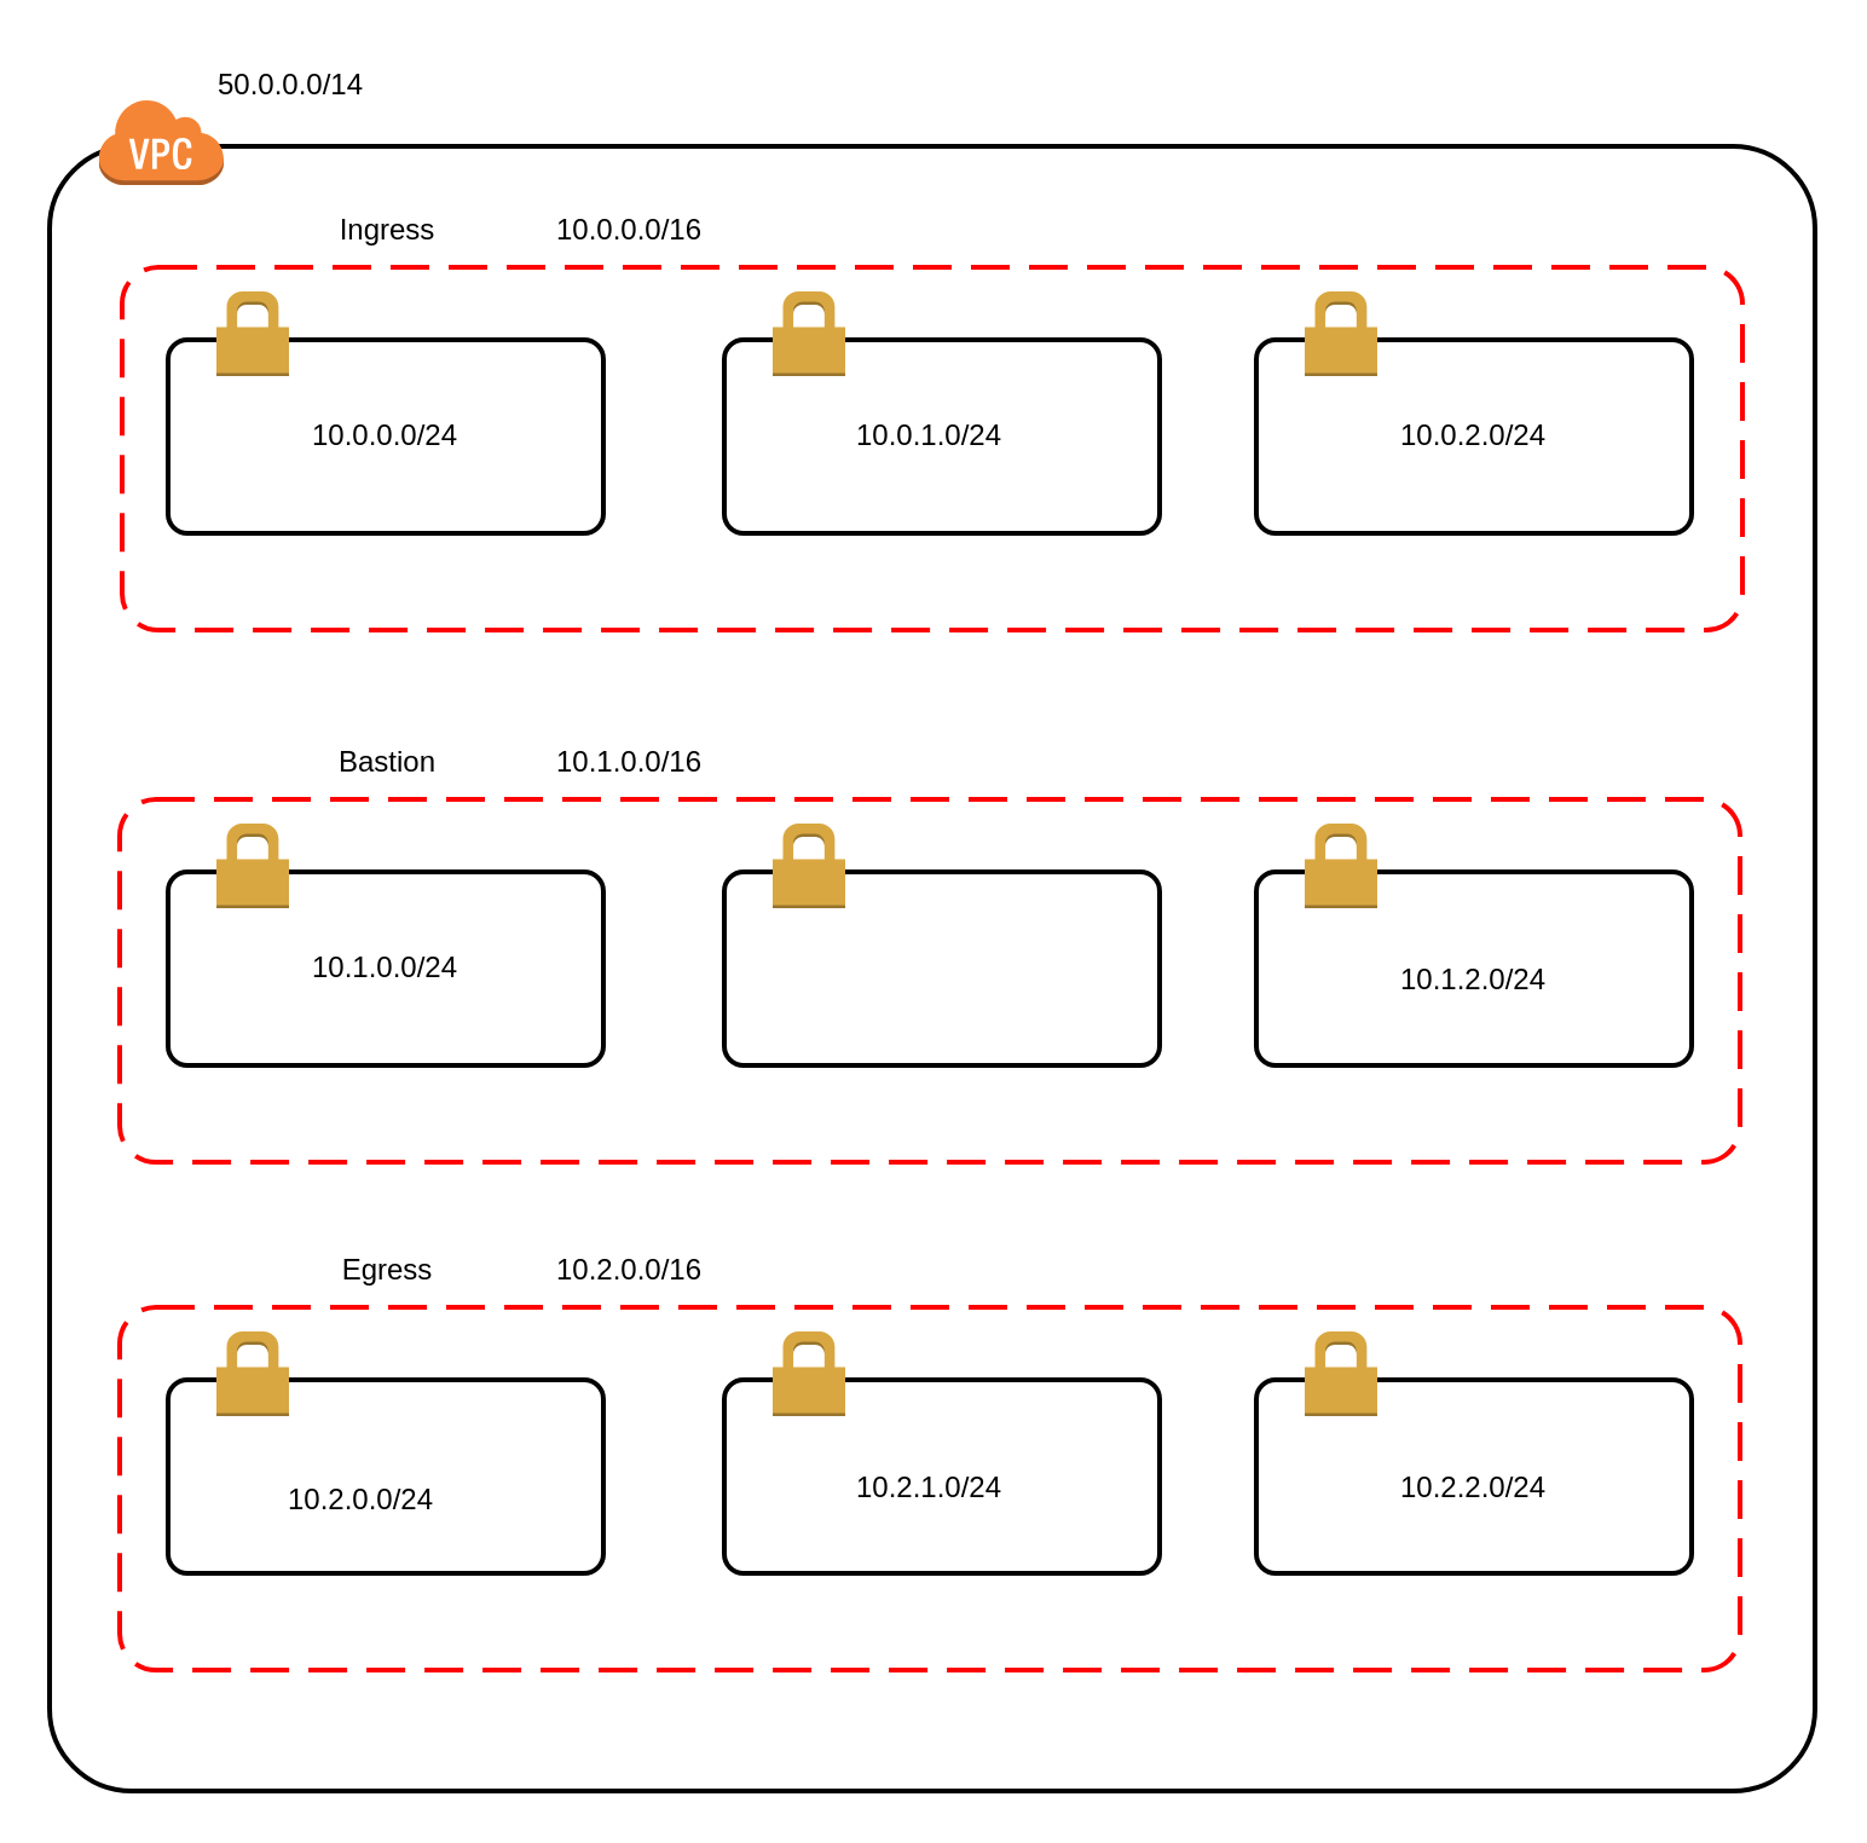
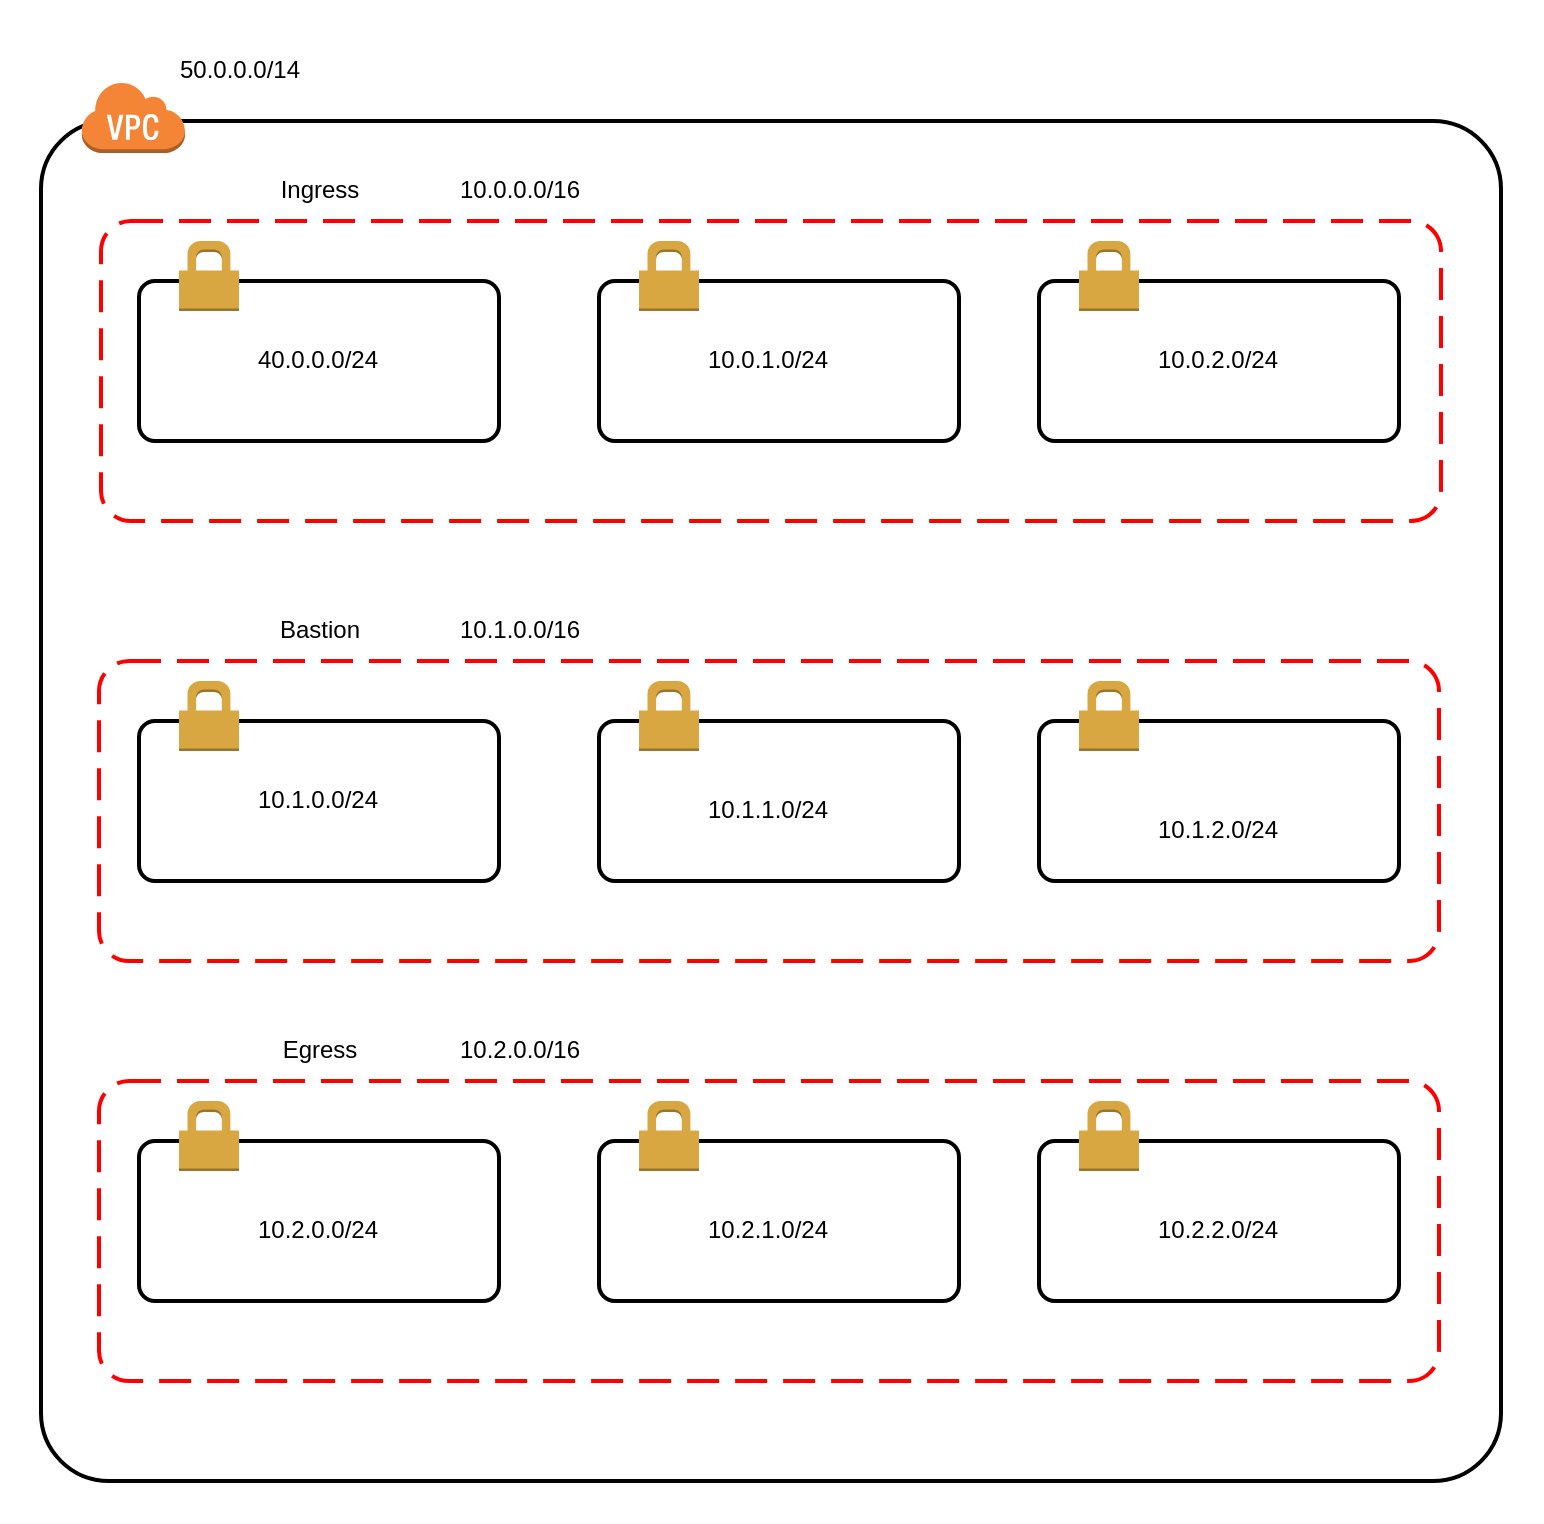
  <mxCell id="0" />
  <mxCell id="1" value="VPC" style="locked=1;" parent="0" />
  <mxCell id="2" value="" style="rounded=1;arcSize=5;dashed=0;fillColor=none;gradientColor=none;strokeWidth=2;" vertex="1" parent="1"><mxGeometry x="20" y="60" width="730" height="680" as="geometry" /></mxCell>
  <mxCell id="3" value="" style="dashed=0;html=1;shape=mxgraph.aws3.virtual_private_cloud;fillColor=#F58536;gradientColor=none;dashed=0;" vertex="1" parent="1"><mxGeometry x="40" y="40" width="52" height="36" as="geometry" /></mxCell>
  <mxCell id="4" value="Zones" parent="0" />
  <mxCell id="5" value="" style="rounded=1;arcSize=10;dashed=1;strokeColor=#ff0000;fillColor=none;gradientColor=none;dashPattern=8 4;strokeWidth=2;" vertex="1" parent="4"><mxGeometry x="50" y="110" width="670" height="150" as="geometry" /></mxCell>
  <mxCell id="6" value="" style="rounded=1;arcSize=10;dashed=1;strokeColor=#ff0000;fillColor=none;gradientColor=none;dashPattern=8 4;strokeWidth=2;" vertex="1" parent="4"><mxGeometry x="49" y="330" width="670" height="150" as="geometry" /></mxCell>
  <mxCell id="7" value="" style="rounded=1;arcSize=10;dashed=1;strokeColor=#ff0000;fillColor=none;gradientColor=none;dashPattern=8 4;strokeWidth=2;" vertex="1" parent="4"><mxGeometry x="49" y="540" width="670" height="150" as="geometry" /></mxCell>
  <mxCell id="8" value="Ingress" style="text;html=1;strokeColor=none;fillColor=none;align=center;verticalAlign=middle;whiteSpace=wrap;rounded=0;" vertex="1" parent="4"><mxGeometry x="130" y="80" width="60" height="30" as="geometry" /></mxCell>
  <mxCell id="9" value="Bastion" style="text;html=1;strokeColor=none;fillColor=none;align=center;verticalAlign=middle;whiteSpace=wrap;rounded=0;" vertex="1" parent="4"><mxGeometry x="130" y="300" width="60" height="30" as="geometry" /></mxCell>
  <mxCell id="10" value="Egress" style="text;html=1;strokeColor=none;fillColor=none;align=center;verticalAlign=middle;whiteSpace=wrap;rounded=0;" vertex="1" parent="4"><mxGeometry x="130" y="510" width="60" height="30" as="geometry" /></mxCell>
  <mxCell id="11" value="subnets" parent="0" />
  <mxCell id="12" value="" style="rounded=1;arcSize=10;dashed=0;fillColor=none;gradientColor=none;strokeWidth=2;" vertex="1" parent="11"><mxGeometry x="69" y="140" width="180" height="80" as="geometry" /></mxCell>
  <mxCell id="13" value="" style="dashed=0;html=1;shape=mxgraph.aws3.permissions;fillColor=#D9A741;gradientColor=none;dashed=0;" vertex="1" parent="11"><mxGeometry x="89" y="120" width="30" height="35" as="geometry" /></mxCell>
  <mxCell id="14" value="" style="rounded=1;arcSize=10;dashed=0;fillColor=none;gradientColor=none;strokeWidth=2;" vertex="1" parent="11"><mxGeometry x="299" y="140" width="180" height="80" as="geometry" /></mxCell>
  <mxCell id="15" value="" style="rounded=1;arcSize=10;dashed=0;fillColor=none;gradientColor=none;strokeWidth=2;" vertex="1" parent="11"><mxGeometry x="519" y="140" width="180" height="80" as="geometry" /></mxCell>
  <mxCell id="16" value="" style="dashed=0;html=1;shape=mxgraph.aws3.permissions;fillColor=#D9A741;gradientColor=none;dashed=0;" vertex="1" parent="11"><mxGeometry x="319" y="120" width="30" height="35" as="geometry" /></mxCell>
  <mxCell id="17" value="" style="dashed=0;html=1;shape=mxgraph.aws3.permissions;fillColor=#D9A741;gradientColor=none;dashed=0;" vertex="1" parent="11"><mxGeometry x="539" y="120" width="30" height="35" as="geometry" /></mxCell>
  <mxCell id="18" value="" style="rounded=1;arcSize=10;dashed=0;fillColor=none;gradientColor=none;strokeWidth=2;" vertex="1" parent="11"><mxGeometry x="69" y="360" width="180" height="80" as="geometry" /></mxCell>
  <mxCell id="19" value="" style="dashed=0;html=1;shape=mxgraph.aws3.permissions;fillColor=#D9A741;gradientColor=none;dashed=0;" vertex="1" parent="11"><mxGeometry x="89" y="340" width="30" height="35" as="geometry" /></mxCell>
  <mxCell id="20" value="" style="rounded=1;arcSize=10;dashed=0;fillColor=none;gradientColor=none;strokeWidth=2;" vertex="1" parent="11"><mxGeometry x="299" y="360" width="180" height="80" as="geometry" /></mxCell>
  <mxCell id="21" value="" style="rounded=1;arcSize=10;dashed=0;fillColor=none;gradientColor=none;strokeWidth=2;" vertex="1" parent="11"><mxGeometry x="519" y="360" width="180" height="80" as="geometry" /></mxCell>
  <mxCell id="22" value="" style="dashed=0;html=1;shape=mxgraph.aws3.permissions;fillColor=#D9A741;gradientColor=none;dashed=0;" vertex="1" parent="11"><mxGeometry x="319" y="340" width="30" height="35" as="geometry" /></mxCell>
  <mxCell id="23" value="" style="dashed=0;html=1;shape=mxgraph.aws3.permissions;fillColor=#D9A741;gradientColor=none;dashed=0;" vertex="1" parent="11"><mxGeometry x="539" y="340" width="30" height="35" as="geometry" /></mxCell>
  <mxCell id="24" value="" style="rounded=1;arcSize=10;dashed=0;fillColor=none;gradientColor=none;strokeWidth=2;" vertex="1" parent="11"><mxGeometry x="69" y="570" width="180" height="80" as="geometry" /></mxCell>
  <mxCell id="25" value="" style="dashed=0;html=1;shape=mxgraph.aws3.permissions;fillColor=#D9A741;gradientColor=none;dashed=0;" vertex="1" parent="11"><mxGeometry x="89" y="550" width="30" height="35" as="geometry" /></mxCell>
  <mxCell id="26" value="" style="rounded=1;arcSize=10;dashed=0;fillColor=none;gradientColor=none;strokeWidth=2;" vertex="1" parent="11"><mxGeometry x="299" y="570" width="180" height="80" as="geometry" /></mxCell>
  <mxCell id="27" value="" style="rounded=1;arcSize=10;dashed=0;fillColor=none;gradientColor=none;strokeWidth=2;" vertex="1" parent="11"><mxGeometry x="519" y="570" width="180" height="80" as="geometry" /></mxCell>
  <mxCell id="28" value="" style="dashed=0;html=1;shape=mxgraph.aws3.permissions;fillColor=#D9A741;gradientColor=none;dashed=0;" vertex="1" parent="11"><mxGeometry x="319" y="550" width="30" height="35" as="geometry" /></mxCell>
  <mxCell id="29" value="" style="dashed=0;html=1;shape=mxgraph.aws3.permissions;fillColor=#D9A741;gradientColor=none;dashed=0;" vertex="1" parent="11"><mxGeometry x="539" y="550" width="30" height="35" as="geometry" /></mxCell>
  <mxCell id="30" value="50.0.0.0/14" style="text;html=1;strokeColor=none;fillColor=none;align=center;verticalAlign=middle;whiteSpace=wrap;rounded=0;" vertex="1" parent="11"><mxGeometry x="90" y="20" width="60" height="30" as="geometry" /></mxCell>
  <mxCell id="31" value="10.0.0.0/16" style="text;html=1;strokeColor=none;fillColor=none;align=center;verticalAlign=middle;whiteSpace=wrap;rounded=0;" vertex="1" parent="11"><mxGeometry x="230" y="80" width="60" height="30" as="geometry" /></mxCell>
  <mxCell id="32" value="10.1.0.0/16" style="text;html=1;strokeColor=none;fillColor=none;align=center;verticalAlign=middle;whiteSpace=wrap;rounded=0;" vertex="1" parent="11"><mxGeometry x="230" y="300" width="60" height="30" as="geometry" /></mxCell>
  <mxCell id="33" value="10.2.0.0/16" style="text;html=1;strokeColor=none;fillColor=none;align=center;verticalAlign=middle;whiteSpace=wrap;rounded=0;" vertex="1" parent="11"><mxGeometry x="230" y="510" width="60" height="30" as="geometry" /></mxCell>
- <mxCell id="34" value="10.0.0.0/24" style="text;html=1;strokeColor=none;fillColor=none;align=center;verticalAlign=middle;whiteSpace=wrap;rounded=0;" vertex="1" parent="11"><mxGeometry x="129" y="165" width="60" height="30" as="geometry" /></mxCell>
+ <mxCell id="34" value="40.0.0.0/24" style="text;html=1;strokeColor=none;fillColor=none;align=center;verticalAlign=middle;whiteSpace=wrap;rounded=0;" vertex="1" parent="11"><mxGeometry x="129" y="165" width="60" height="30" as="geometry" /></mxCell>
  <mxCell id="35" value="10.1.0.0/24" style="text;html=1;strokeColor=none;fillColor=none;align=center;verticalAlign=middle;whiteSpace=wrap;rounded=0;" vertex="1" parent="11"><mxGeometry x="129" y="385" width="60" height="30" as="geometry" /></mxCell>
- <mxCell id="36" value="10.2.0.0/24" style="text;html=1;strokeColor=none;fillColor=none;align=center;verticalAlign=middle;whiteSpace=wrap;rounded=0;" vertex="1" parent="11"><mxGeometry x="119" y="605" width="60" height="30" as="geometry" /></mxCell>
+ <mxCell id="36" value="10.2.0.0/24" style="text;html=1;strokeColor=none;fillColor=none;align=center;verticalAlign=middle;whiteSpace=wrap;rounded=0;" vertex="1" parent="11"><mxGeometry x="129" y="600" width="60" height="30" as="geometry" /></mxCell>
  <mxCell id="37" value="10.0.1.0/24" style="text;html=1;strokeColor=none;fillColor=none;align=center;verticalAlign=middle;whiteSpace=wrap;rounded=0;" vertex="1" parent="11"><mxGeometry x="354" y="165" width="60" height="30" as="geometry" /></mxCell>
  <mxCell id="38" value="10.0.2.0/24" style="text;html=1;strokeColor=none;fillColor=none;align=center;verticalAlign=middle;whiteSpace=wrap;rounded=0;" vertex="1" parent="11"><mxGeometry x="579" y="165" width="60" height="30" as="geometry" /></mxCell>
+ <mxCell id="39" value="10.1.1.0/24" style="text;html=1;strokeColor=none;fillColor=none;align=center;verticalAlign=middle;whiteSpace=wrap;rounded=0;" vertex="1" parent="11"><mxGeometry x="354" y="390" width="60" height="30" as="geometry" /></mxCell>
  <mxCell id="40" value="10.2.1.0/24" style="text;html=1;strokeColor=none;fillColor=none;align=center;verticalAlign=middle;whiteSpace=wrap;rounded=0;" vertex="1" parent="11"><mxGeometry x="354" y="600" width="60" height="30" as="geometry" /></mxCell>
- <mxCell id="41" value="10.1.2.0/24" style="text;html=1;strokeColor=none;fillColor=none;align=center;verticalAlign=middle;whiteSpace=wrap;rounded=0;" vertex="1" parent="11"><mxGeometry x="579" y="390" width="60" height="30" as="geometry" /></mxCell>
+ <mxCell id="41" value="10.1.2.0/24" style="text;html=1;strokeColor=none;fillColor=none;align=center;verticalAlign=middle;whiteSpace=wrap;rounded=0;" vertex="1" parent="11"><mxGeometry x="579" y="400" width="60" height="30" as="geometry" /></mxCell>
  <mxCell id="42" value="10.2.2.0/24" style="text;html=1;strokeColor=none;fillColor=none;align=center;verticalAlign=middle;whiteSpace=wrap;rounded=0;" vertex="1" parent="11"><mxGeometry x="579" y="600" width="60" height="30" as="geometry" /></mxCell>
